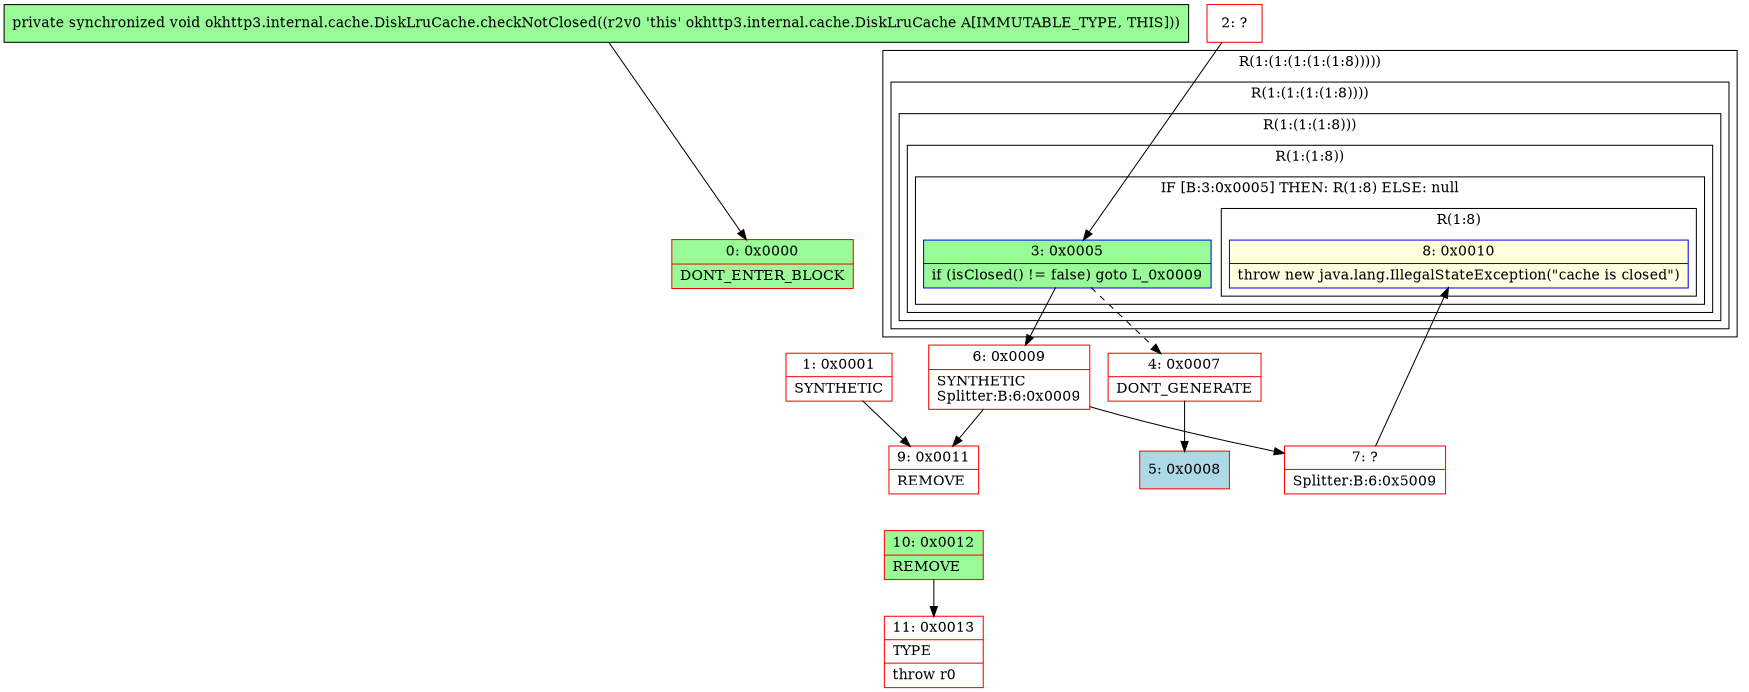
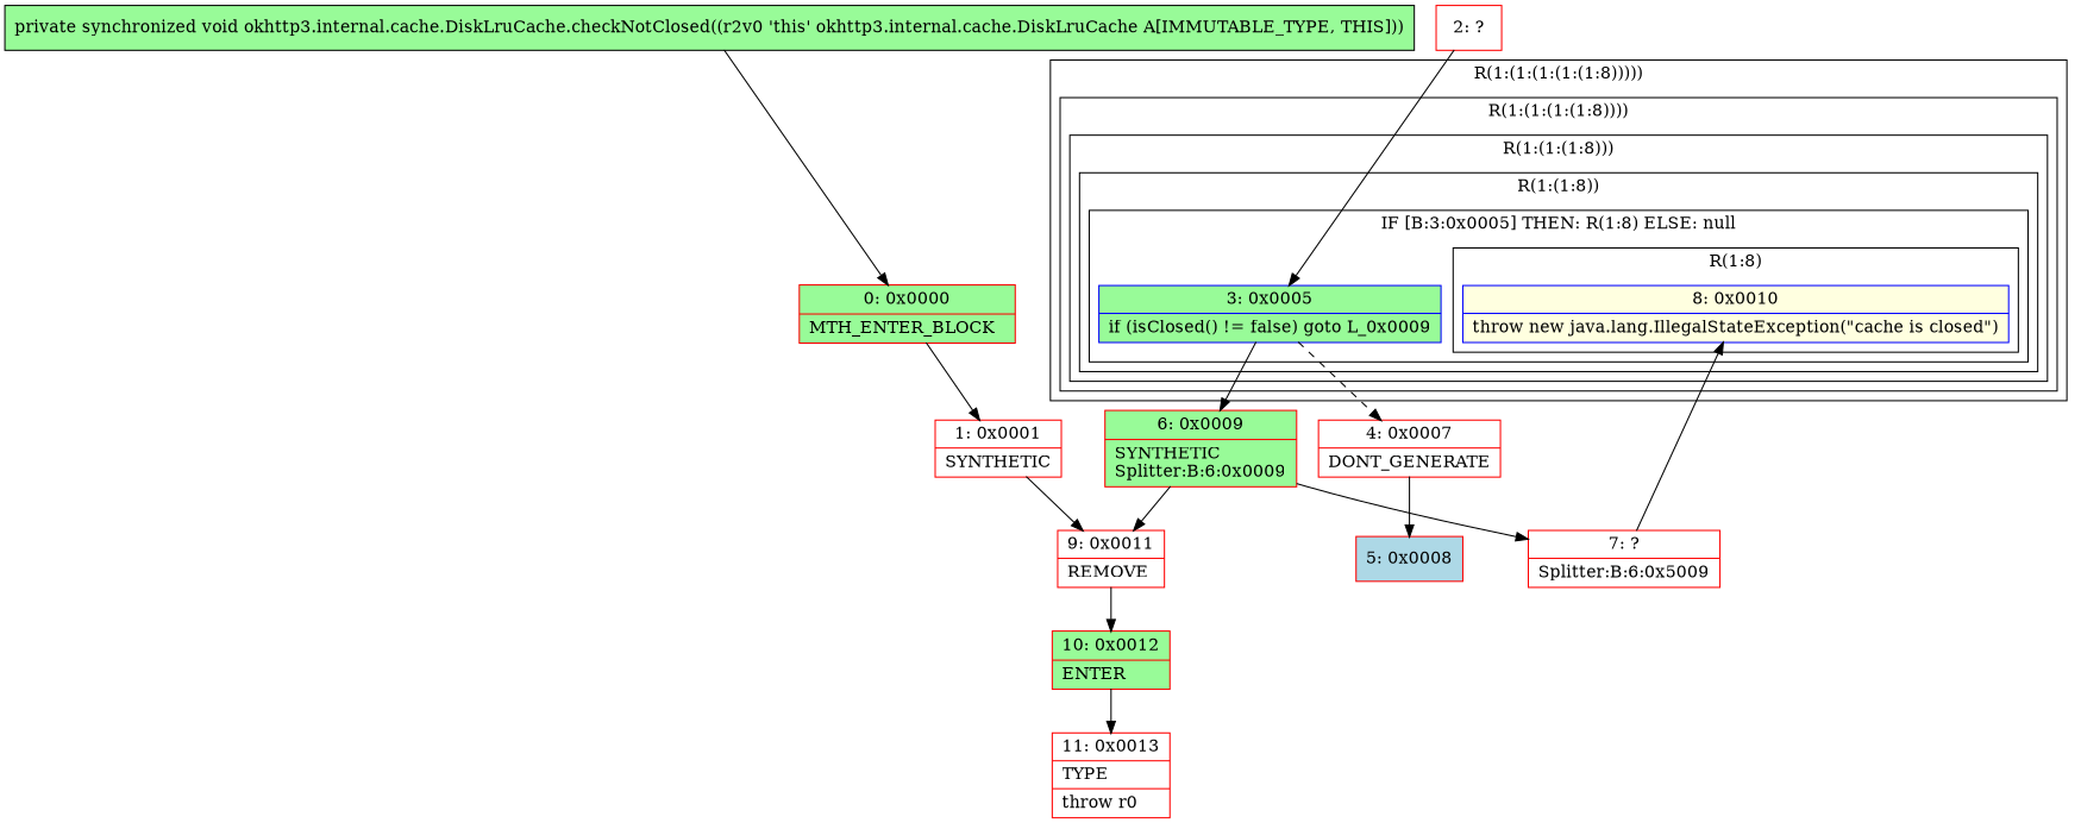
  digraph {
    node [color=red fillcolor=white shape=record style=filled]
    n1 [color=blue fillcolor=lightyellow label="{8\:\ 0x0010|throw new java.lang.IllegalStateException(\"cache is closed\")\l}"]
    n2 [color=blue fillcolor=palegreen label="{3\:\ 0x0005|if (isClosed() != false) goto L_0x0009\l}"]
    n3 [label="{4\:\ 0x0007|DONT_GENERATE\l}"]
-   n4 [label="{6\:\ 0x0009|SYNTHETIC\lSplitter:B:6:0x0009\l}"]
+   n4 [fillcolor=palegreen label="{6\:\ 0x0009|SYNTHETIC\lSplitter:B:6:0x0009\l}"]
    n5 [fillcolor=lightblue label="{5\:\ 0x0008}"]
    n6 [label="{9\:\ 0x0011|REMOVE\l}"]
    n7 [label="{7\:\ ?|Splitter:B:6:0x5009\l}"]
-   n8 [fillcolor=palegreen label="{0\:\ 0x0000|DONT_ENTER_BLOCK\l}"]
+   n8 [fillcolor=palegreen label="{0\:\ 0x0000|MTH_ENTER_BLOCK\l}"]
    n9 [label="{1\:\ 0x0001|SYNTHETIC\l}"]
    n10 [label="{2\:\ ?}"]
-   n11 [fillcolor=palegreen label="{10\:\ 0x0012|REMOVE\l}"]
+   n11 [fillcolor=palegreen label="{10\:\ 0x0012|ENTER\l}"]
    n12 [label="{11\:\ 0x0013|TYPE\l|throw r0\l}"]
    n13 [fillcolor=palegreen label="{private synchronized void okhttp3.internal.cache.DiskLruCache.checkNotClosed((r2v0 'this' okhttp3.internal.cache.DiskLruCache A[IMMUTABLE_TYPE, THIS])) }" color=""]
    subgraph cluster_1 {
      label="R(1:(1:(1:(1:(1:8)))))"
      subgraph cluster_2 {
        label="R(1:(1:(1:(1:8))))"
        subgraph cluster_3 {
          label="R(1:(1:(1:8)))"
          subgraph cluster_4 {
            label="R(1:(1:8))"
            subgraph cluster_5 {
              label="IF [B:3:0x0005] THEN: R(1:8) ELSE: null"
              n2
              subgraph cluster_6 {
                label="R(1:8)"
                n1
              }
            }
          }
        }
      }
    }
    n2 -> n3 [style=dashed]
    n2 -> n4
    n3 -> n5
    n4 -> n6
    n4 -> n7
+   n6 -> n11
    n7 -> n1
+   n8 -> n9
    n9 -> n6
    n10 -> n2
    n11 -> n12
    n13 -> n8
  }
